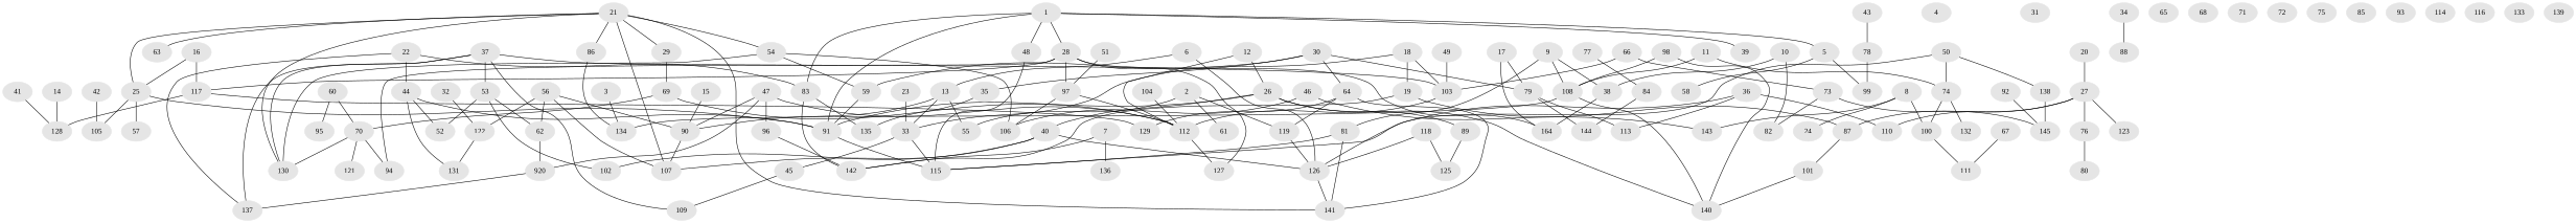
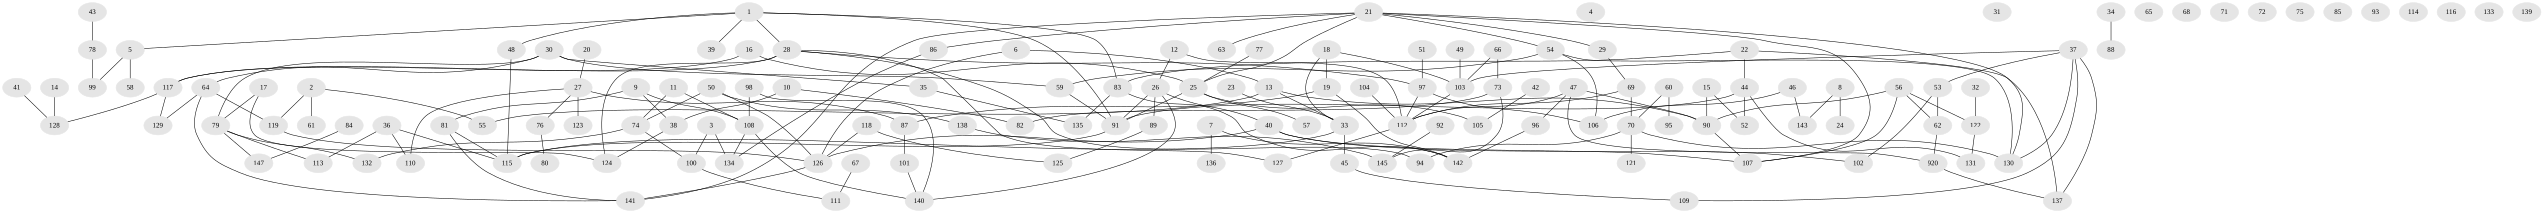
  graph {
    fontname="Liberation Serif"
    node [color=gray90 fontname="Liberation Serif" style=filled]
    edge [fontname="Liberation Serif"]
    1
    5
    28
    39
    48
    83
    91
    58
    99
    117
-   124 [label=164]
+   124
    94
    97
    127
    115
    142
    135
    2
    55
    61
    119
    126
    3
    134
    4
    6
    13
    33
    90
    141
    7
    136
    8
    24
    100
    143
    111
    9
    38
    81
    108
    140
    10
    82
    11
    74
    132
    12
    26
    112
    40
    89
    45
    107
    14
    128
    15
    52
    16
    25
    57
    105
    129
    17
    79
    113
-   144
+   144 [label=147]
    18
    19
    103
    87
    101
    20
    27
    76
    110
    123
    21
    29
    54
    63
    86
    130
    69
    59
    106
    22
    44
    137
    131
    23
    102
    125
    80
    70
    30
    35
    64
    31
    32
    122
    109
    34
    88
    36
    37
    53
    62
    41
    42
    43
    78
    46
    47
    96
    n116 [label=920]
    49
    50
    138
    145
    51
    56
    60
    95
    121
    65
    66
    73
    67
    68
    71
    72
    75
    77
    84
    85
    92
    93
    98
    104
    114
    116
    118
    133
    139
    1 -- 5
    1 -- 28
    1 -- 39
    1 -- 48
    1 -- 83
    1 -- 91
    5 -- 58
    5 -- 99
    28 -- 117
    28 -- 124
    28 -- 94
    28 -- 97
    28 -- 127
    48 -- 115
    83 -- 142
    83 -- 135
    91 -- 115
    117 -- 128
    117 -- 129
    97 -- 112
    97 -- 106
    2 -- 55
    2 -- 61
    2 -- 119
    119 -- 126
    126 -- 141
    3 -- 134
    6 -- 126
    6 -- 13
    13 -- 55
    13 -- 33
    13 -- 90
    33 -- 115
    33 -- 45
    90 -- 107
    7 -- 142
    7 -- 136
    8 -- 24
-   8 -- 100
+   3 -- 100
    8 -- 143
    100 -- 111
    9 -- 38
    9 -- 81
    9 -- 108
    38 -- 124
    81 -- 115
    81 -- 141
    108 -- 134
    108 -- 140
    10 -- 38
    10 -- 82
    11 -- 108
    11 -- 74
    74 -- 100
    74 -- 132
    12 -- 26
    12 -- 112
    26 -- 91
    26 -- 140
    26 -- 40
    26 -- 89
    112 -- 127
    40 -- 126
    40 -- 107
    40 -- 102
    89 -- 125
    45 -- 109
    14 -- 128
    15 -- 90
-   53 -- 52
+   15 -- 52
    16 -- 117
    16 -- 25
    25 -- 91
    25 -- 57
    25 -- 105
    17 -- 124
    17 -- 79
+   79 -- 132
    79 -- 113
    79 -- 144
    18 -- 33
    18 -- 19
    18 -- 103
    19 -- 142
    19 -- 87
    103 -- 112
    87 -- 101
    101 -- 140
    20 -- 27
    27 -- 87
    27 -- 76
    27 -- 110
    27 -- 123
    76 -- 80
    21 -- 141
    21 -- 107
    21 -- 25
    21 -- 29
    21 -- 54
    21 -- 63
    21 -- 86
    21 -- 130
    29 -- 69
    54 -- 130
    54 -- 59
    54 -- 106
    86 -- 134
    69 -- 112
    69 -- 70
    59 -- 91
    22 -- 83
    22 -- 44
    22 -- 137
    44 -- 91
    44 -- 52
    44 -- 131
    23 -- 33
    70 -- 94
    70 -- 130
    70 -- 121
    30 -- 79
    30 -- 59
    30 -- 35
    30 -- 64
    35 -- 135
    64 -- 119
    64 -- 141
    64 -- 129
    32 -- 122
    122 -- 131
    34 -- 88
    36 -- 115
    36 -- 113
    36 -- 110
    37 -- 103
    37 -- 130
    37 -- 137
    37 -- 109
    37 -- 53
    53 -- 102
    53 -- 62
    62 -- n116
    41 -- 128
    42 -- 105
    43 -- 78
    78 -- 99
    46 -- 143
    46 -- 106
    47 -- 90
    47 -- 112
    47 -- 96
    47 -- n116
    96 -- 142
    n116 -- 137
    49 -- 103
    50 -- 126
    50 -- 74
    50 -- 138
    138 -- 145
    51 -- 97
    56 -- 90
    56 -- 107
    56 -- 122
    56 -- 62
    60 -- 70
    60 -- 95
    66 -- 103
    66 -- 73
    73 -- 82
    73 -- 145
    67 -- 111
-   77 -- 84
+   77 -- 25
    84 -- 144
    92 -- 145
    98 -- 108
    98 -- 140
    104 -- 112
    118 -- 126
    118 -- 125
  }
